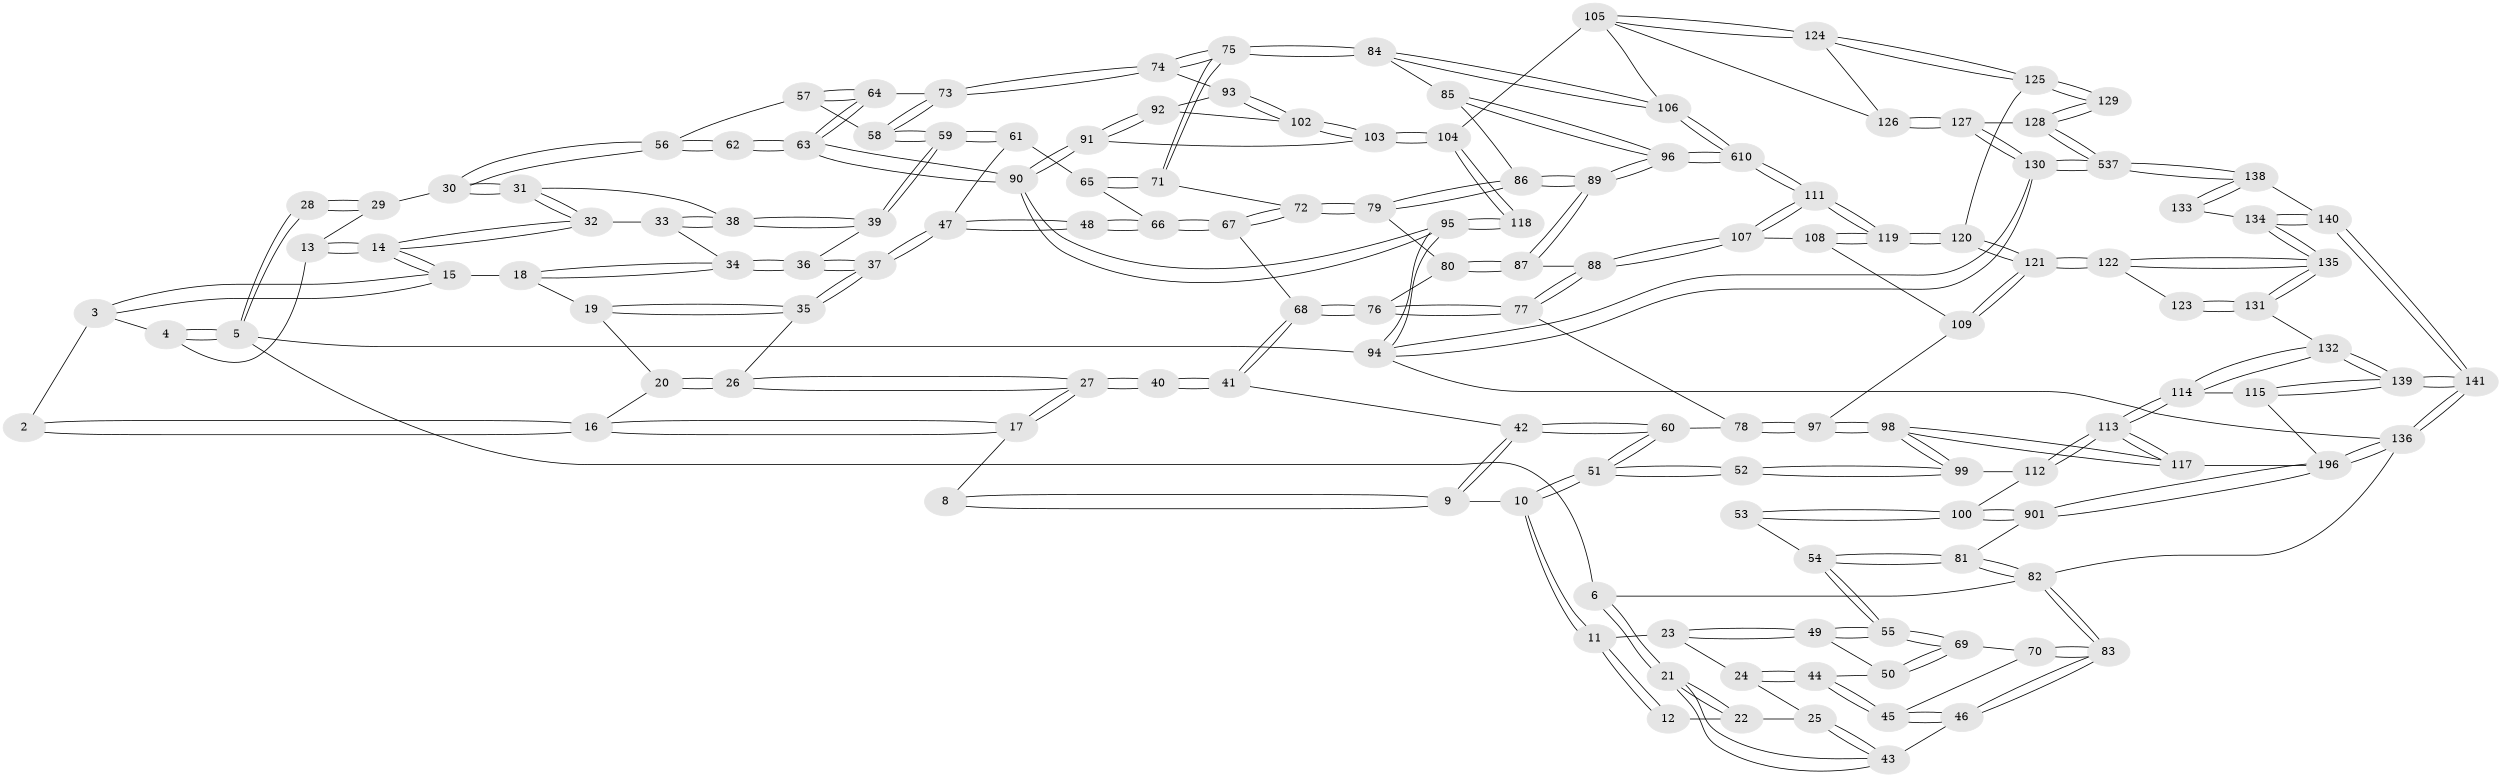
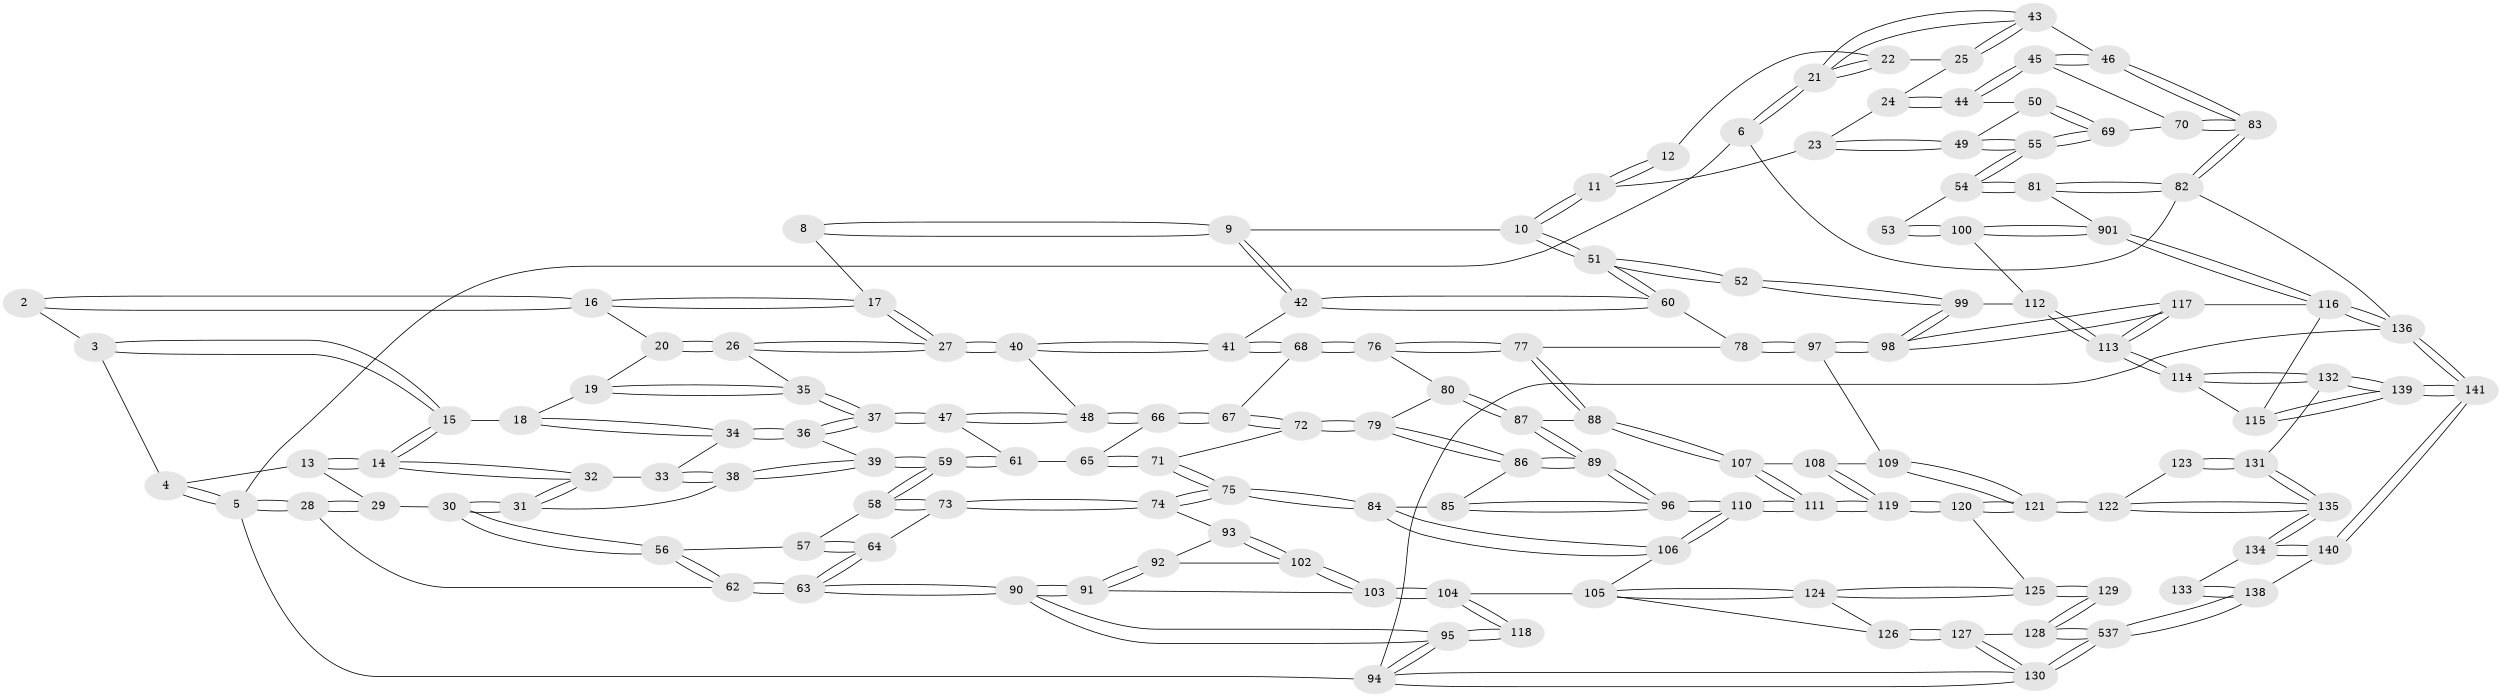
  graph {
    rankdir=LR
    node [color=gray90 style=filled]
    2
    3
    16
    8
    9
    17
    4
    15
    20
    5
    13
    18
    6
    28
    94
    14
    29
    21
    82
    62
    136
    95
    130
    22
    43
    83
    12
    10
    42
    27
    11
    51
    60
    23
    52
    24
    49
    25
    32
    30
    33
    19
    34
    26
    40
    35
    36
    37
    46
    44
    50
    55
    45
    41
    48
    63
    31
    56
    38
    57
    39
    47
    59
    61
    68
    66
    76
    78
    70
    69
    65
    67
    99
    53
    54
    100
    112
    81
    n79 [label=901]
    58
    64
    73
    74
    97
    71
    90
    91
    72
    75
    79
    77
    80
    84
    86
    93
    102
    85
    106
    88
    87
    107
    98
    109
    89
-   116 [label=196]
+   116
    141
    96
-   110 [label=610]
+   110
    108
    111
    92
    103
    118
    104
    n115 [label=537]
    117
    121
    113
    105
    124
    126
    125
    119
    120
    122
    114
    115
    132
    139
    123
    131
    127
    129
    135
    128
    138
    133
    134
    140
    2 -- 3
    2 -- 16
    2 -- 16
    3 -- 4
    3 -- 15
    3 -- 15
    16 -- 17
    16 -- 17
    16 -- 20
    8 -- 9
    8 -- 9
    8 -- 17
    9 -- 10
    9 -- 42
    9 -- 42
    17 -- 27
    17 -- 27
    4 -- 5
    4 -- 5
    4 -- 13
    15 -- 18
    20 -- 26
    20 -- 26
    5 -- 6
    5 -- 28
    5 -- 28
    5 -- 94
    13 -- 14
    13 -- 14
    13 -- 29
    18 -- 19
    18 -- 34
    18 -- 34
    6 -- 21
    6 -- 21
    6 -- 82
    28 -- 29
    28 -- 29
+   28 -- 62
    94 -- 136
    94 -- 95
    94 -- 95
    94 -- 130
    94 -- 130
    14 -- 15
    14 -- 15
    14 -- 32
    14 -- 32
    29 -- 30
    21 -- 22
    21 -- 22
    21 -- 43
    21 -- 43
    82 -- 136
    82 -- 83
    82 -- 83
    62 -- 63
    62 -- 63
    136 -- 141
    136 -- 141
    95 -- 118
    95 -- 118
    130 -- n115
    130 -- n115
    22 -- 25
    43 -- 46
    12 -- 22
    10 -- 11
    10 -- 11
    10 -- 51
    10 -- 51
    42 -- 60
    42 -- 60
    27 -- 40
    27 -- 40
    11 -- 12
    11 -- 12
    11 -- 23
    51 -- 60
    51 -- 60
    51 -- 52
    51 -- 52
    60 -- 78
    23 -- 24
    23 -- 49
    23 -- 49
    52 -- 99
    52 -- 99
    24 -- 25
    24 -- 44
    24 -- 44
    49 -- 50
    49 -- 55
    49 -- 55
    25 -- 43
    25 -- 43
    32 -- 33
    30 -- 31
    30 -- 31
    30 -- 56
    30 -- 56
    33 -- 34
    33 -- 38
    33 -- 38
    19 -- 20
    19 -- 35
    19 -- 35
    34 -- 36
    34 -- 36
    26 -- 27
    26 -- 27
    26 -- 35
    40 -- 41
    40 -- 41
+   40 -- 48
    35 -- 37
    35 -- 37
    36 -- 37
    36 -- 37
    36 -- 39
    37 -- 47
    37 -- 47
    46 -- 83
    46 -- 83
    44 -- 50
    44 -- 45
    44 -- 45
    50 -- 69
    50 -- 69
    55 -- 69
    55 -- 69
    45 -- 46
    45 -- 46
    45 -- 70
    41 -- 42
    41 -- 68
    41 -- 68
    48 -- 66
    48 -- 66
    63 -- 64
    63 -- 64
    63 -- 90
    63 -- 90
    31 -- 32
    31 -- 32
    31 -- 38
    56 -- 62
    56 -- 62
    56 -- 57
    38 -- 39
    38 -- 39
    57 -- 58
    57 -- 64
    57 -- 64
    39 -- 59
    39 -- 59
    47 -- 48
    47 -- 48
    47 -- 61
    59 -- 61
    59 -- 61
    61 -- 65
    68 -- 76
    68 -- 76
    66 -- 67
    66 -- 67
    76 -- 77
    76 -- 77
    76 -- 80
    78 -- 97
    78 -- 97
    70 -- 83
    70 -- 83
    69 -- 70
    65 -- 66
    65 -- 71
    65 -- 71
    67 -- 68
    67 -- 72
    67 -- 72
    99 -- 112
    53 -- 54
    53 -- 100
    53 -- 100
    54 -- 55
    54 -- 55
    54 -- 81
    54 -- 81
    100 -- 112
    100 -- n79
    100 -- n79
    112 -- 113
    112 -- 113
    81 -- 82
    81 -- 82
    81 -- n79
    n79 -- 116
    n79 -- 116
    58 -- 59
    58 -- 59
    58 -- 73
    58 -- 73
    64 -- 73
    73 -- 74
    73 -- 74
    74 -- 75
    74 -- 75
    74 -- 93
    97 -- 98
    97 -- 98
    97 -- 109
    71 -- 72
    71 -- 75
    71 -- 75
    90 -- 95
    90 -- 95
    90 -- 91
    90 -- 91
    91 -- 92
    91 -- 92
    91 -- 103
    72 -- 79
    72 -- 79
    75 -- 84
    75 -- 84
    79 -- 80
    79 -- 86
    79 -- 86
    77 -- 78
    77 -- 88
    77 -- 88
    80 -- 87
    80 -- 87
    84 -- 85
    84 -- 106
    84 -- 106
    86 -- 89
    86 -- 89
    93 -- 102
    93 -- 102
    102 -- 103
    102 -- 103
    85 -- 86
    85 -- 96
    85 -- 96
    106 -- 110
    106 -- 110
    88 -- 107
    88 -- 107
    87 -- 88
    87 -- 89
    87 -- 89
    107 -- 108
    107 -- 111
    107 -- 111
    98 -- 99
    98 -- 99
    98 -- 117
    98 -- 117
    109 -- 121
    109 -- 121
    89 -- 96
    89 -- 96
    116 -- 136
    116 -- 136
    96 -- 110
    96 -- 110
    110 -- 111
    110 -- 111
    108 -- 109
    108 -- 119
    108 -- 119
    111 -- 119
    111 -- 119
    92 -- 93
    92 -- 102
    103 -- 104
    103 -- 104
    104 -- 118
    104 -- 118
    104 -- 105
    n115 -- 138
    n115 -- 138
    117 -- 116
    121 -- 122
    121 -- 122
    113 -- 117
    113 -- 117
    113 -- 114
    113 -- 114
    105 -- 106
    105 -- 124
    105 -- 124
    105 -- 126
    124 -- 126
    124 -- 125
    124 -- 125
    126 -- 127
    126 -- 127
    125 -- 129
    125 -- 129
    119 -- 120
    119 -- 120
    120 -- 121
    120 -- 121
    120 -- 125
    122 -- 123
    122 -- 135
    122 -- 135
    114 -- 115
    114 -- 132
    114 -- 132
    115 -- 116
    115 -- 139
    115 -- 139
    132 -- 139
    132 -- 139
    139 -- 141
    139 -- 141
    123 -- 131
    123 -- 131
    131 -- 132
    131 -- 135
    131 -- 135
    127 -- 130
    127 -- 130
    127 -- 128
    128 -- n115
    128 -- n115
    128 -- 129
    128 -- 129
    138 -- 140
    133 -- 138
    133 -- 138
    133 -- 134
    134 -- 135
    134 -- 135
    134 -- 140
    134 -- 140
    140 -- 141
    140 -- 141
  }
